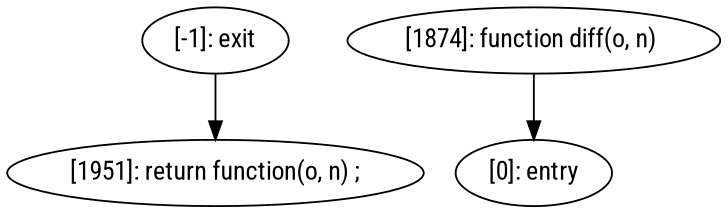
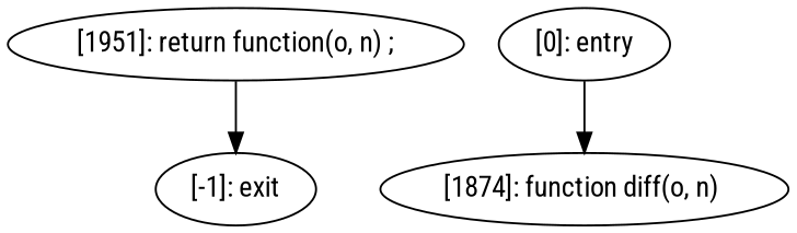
  digraph {
    fontname="Roboto Condensed"
    node [fontname="Roboto Condensed"]
    edge [fontname="Roboto Condensed"]
    n1 [label="[1951]: return function(o, n) ;\n"]
    n2 [label="[-1]: exit"]
    n3 [label="[1874]: function diff(o, n) \n"]
    n4 [label="[0]: entry"]
-   n2 -> n1
-   n3 -> n4
+   n1 -> n2
+   n4 -> n3
  }
